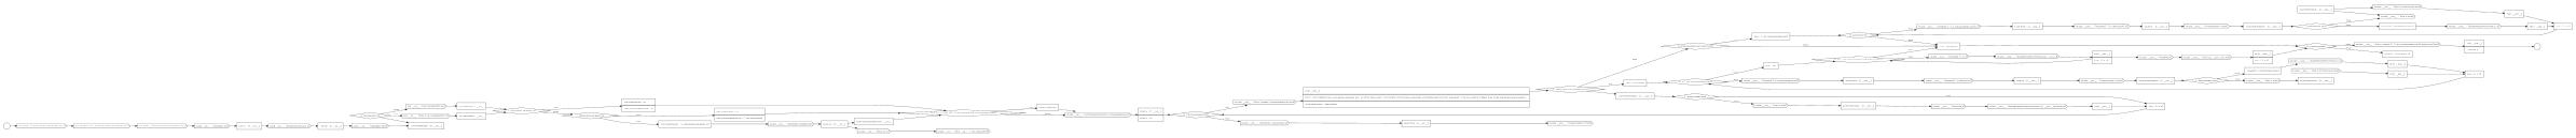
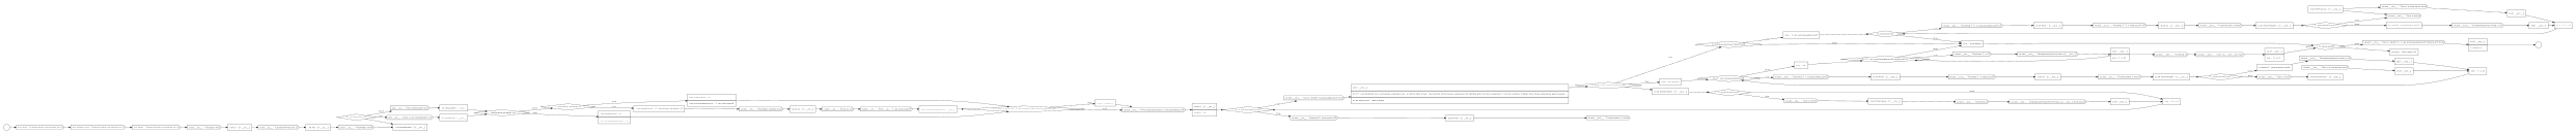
  digraph {
    fontname="Comic Neue"
    rankdir=LR
    node [color=black fillcolor=white fontname="Comic Neue" shape=none style=filled]
    edge [color=black fontname="Comic Neue"]
    n1 [label=<<font color="black">(&lt; (- (** 2.0 53i) 1i) (- (+ len insertCount) actualDeleteCount))</font>> shape=diamond]
    n2 [label=<<font color="black">     <table border="0" cellborder="1" cellspacing="0" cellpadding="10">       <tr><td align="left">throw TypeError</td></tr>     </table>   </font>> margin=0]
    n3 [label=<<font color="black">15:app __x8__ = (ArraySpeciesCreate O actualDeleteCount)</font>> shape=cds]
    n4 [label=<<font color="black">     <table border="0" cellborder="1" cellspacing="0" cellpadding="10">       <tr><td align="left">15:let A = [? __x8__]</td></tr>       <tr><td align="left">16:let k = 0i</td></tr>     </table>   </font>> margin=0]
    n5 [label=<<font color="black">     <table border="0" cellborder="1" cellspacing="0" cellpadding="10">       <tr><td align="left">40:k = len</td></tr>     </table>   </font>> margin=0]
    n6 [label=<<font color="black">(&lt; (+ (- len actualDeleteCount) itemCount) k)</font>> shape=diamond]
    n7 [label=<<font color="black">     <table border="0" cellborder="1" cellspacing="0" cellpadding="10">       <tr><td align="left">57:k = actualStart</td></tr>     </table>   </font>> margin=0]
    n8 [label=<<font color="black">42:app __x21__ = (ToString (- k 1i))</font>> shape=cds]
    n9 [label=<<font color="black">     <table border="0" cellborder="1" cellspacing="0" cellpadding="10">       <tr><td align="left">28:k = actualStart</td></tr>     </table>   </font>> margin=0]
    n10 [label=<<font color="black">(&lt; k (- len actualDeleteCount))</font>> shape=diamond]
    n11 [label=<<font color="black">30:app __x15__ = (ToString (+ k actualDeleteCount))</font>> shape=cds]
    n12 [label=<<font color="black">47:app __x23__ = (ToString (- (+ k actualDeleteCount) 1i))</font>> shape=cds]
    n13 [label=<<font color="black">     <table border="0" cellborder="1" cellspacing="0" cellpadding="10">       <tr><td align="left">47:let from = [! __x23__]</td></tr>     </table>   </font>> margin=0]
    n14 [label=<<font color="black">48:app __x24__ = (ToString (- (+ k itemCount) 1i))</font>> shape=cds]
    n15 [label=<<font color="black">     <table border="0" cellborder="1" cellspacing="0" cellpadding="10">       <tr><td align="left">23:k = (+ k 1i)</td></tr>     </table>   </font>> margin=0]
    n16 [label=<<font color="black">(&lt; k actualDeleteCount)</font>> shape=diamond]
    n17 [label=<<font color="black">24:app __x14__ = (Set A &quot;length&quot; actualDeleteCount true)</font>> shape=cds]
    n18 [label=<<font color="black">18:app __x9__ = (ToString (+ actualStart k))</font>> shape=cds]
    n19 [label=<<font color="black">(&lt; 0i items.length)</font>> shape=diamond]
    n20 [label=<<font color="black">62:app __x31__ = (Set O &quot;length&quot; (+ (- len actualDeleteCount) itemCount) true)</font>> shape=cds]
    n21 [label=<<font color="black">     <table border="0" cellborder="1" cellspacing="0" cellpadding="10">       <tr><td align="left">59:let E = (pop items 0i)</td></tr>     </table>   </font>> margin=0]
    n22 [label=<<font color="black">     <table border="0" cellborder="1" cellspacing="0" cellpadding="10">       <tr><td align="left">62:[? __x31__]</td></tr>       <tr><td align="left">63:return A</td></tr>     </table>   </font>> margin=0]
    n23 [label=<<font color="black">     <table border="0" cellborder="1" cellspacing="0" cellpadding="10">       <tr><td align="left">45:k = (- len actualDeleteCount)</td></tr>     </table>   </font>> margin=0]
    n24 [label=<<font color="black">(&lt; actualStart k)</font>> shape=diamond]
    n25 [label=<<font color="black">     <table border="0" cellborder="1" cellspacing="0" cellpadding="10">       <tr><td align="left">48:let to = [! __x24__]</td></tr>     </table>   </font>> margin=0]
    n26 [label=<<font color="black">49:app __x25__ = (HasProperty O from)</font>> shape=cds]
    n27 [label=<<font color="black">     <table border="0" cellborder="1" cellspacing="0" cellpadding="10">       <tr><td align="left">49:let fromPresent = [? __x25__]</td></tr>     </table>   </font>> margin=0]
    n28 [label=<<font color="black">(= fromPresent true)</font>> shape=diamond]
    n29 [label=<<font color="black">34:app __x18__ = (Get O from)</font>> shape=cds]
    n30 [label=<<font color="black">     <table border="0" cellborder="1" cellspacing="0" cellpadding="10">       <tr><td align="left">37:assert (= fromPresent false)</td></tr>     </table>   </font>> margin=0]
    n31 [label=<<font color="black">     <table border="0" cellborder="1" cellspacing="0" cellpadding="10">       <tr><td align="left">34:let fromValue = [? __x18__]</td></tr>     </table>   </font>> margin=0]
    n32 [label=<<font color="black">38:app __x20__ = (DeletePropertyOrThrow O to)</font>> shape=cds]
    n33 [label=<<font color="black">2:app __x2__ = (ToInteger start)</font>> shape=cds]
    n34 [label=<<font color="black">     <table border="0" cellborder="1" cellspacing="0" cellpadding="10">       <tr><td align="left">2:let relativeStart = [? __x2__]</td></tr>     </table>   </font>> margin=0]
    n35 [label=<<font color="black">12:app __x5__ = (ToInteger deleteCount)</font>> shape=cds]
    n36 [label=<<font color="black">     <table border="0" cellborder="1" cellspacing="0" cellpadding="10">       <tr><td align="left">12:let dc = [? __x5__]</td></tr>     </table>   </font>> margin=0]
    n37 [label=<<font color="black">13:app __x6__ = (max dc 0i)</font>> shape=cds]
    n38 [label=<<font color="black">     <table border="0" cellborder="1" cellspacing="0" cellpadding="10">       <tr><td align="left">39:k = (+ k 1i)</td></tr>     </table>   </font>> margin=0]
    n39 [label=<<font color="black">21:app __x11__ = (Get O from)</font>> shape=cds]
    n40 [label=<<font color="black">     <table border="0" cellborder="1" cellspacing="0" cellpadding="10">       <tr><td align="left">21:let fromValue = [? __x11__]</td></tr>     </table>   </font>> margin=0]
    n41 [label=<<font color="black">22:app __x12__ = (ToString k)</font>> shape=cds]
    n42 [label=<<font color="black">app items = (GetArgument argumentsList 2i)</font>> shape=cds]
    n43 [label=<<font color="black">0:app __x0__ = (ToObject this)</font>> shape=cds]
    n44 [label=<<font color="black">     <table border="0" cellborder="1" cellspacing="0" cellpadding="10">       <tr><td align="left">0:let O = [? __x0__]</td></tr>     </table>   </font>> margin=0]
    n45 [label=<<font color="black">(= fromPresent true)</font>> shape=diamond]
    n46 [label=<<font color="black">51:app __x26__ = (Get O from)</font>> shape=cds]
    n47 [label=<<font color="black">     <table border="0" cellborder="1" cellspacing="0" cellpadding="10">       <tr><td align="left">54:assert (= fromPresent false)</td></tr>     </table>   </font>> margin=0]
    n48 [label=<<font color="black">55:app __x28__ = (DeletePropertyOrThrow O to)</font>> shape=cds]
    n49 [label=" " shape=circle]
    n50 [label=<<font color="black">42:app __x22__ = (DeletePropertyOrThrow O [! __x21__])</font>> shape=cds]
    n51 [label=<<font color="black">     <table border="0" cellborder="1" cellspacing="0" cellpadding="10">       <tr><td align="left">42:[? __x22__]</td></tr>       <tr><td align="left">43:k = (- k 1i)</td></tr>     </table>   </font>> margin=0]
    n52 [label=<<font color="black">60:app __x29__ = (ToString k)</font>> shape=cds]
    n53 [label=<<font color="black">19:app __x10__ = (HasProperty O from)</font>> shape=cds]
    n54 [label=<<font color="black">     <table border="0" cellborder="1" cellspacing="0" cellpadding="10">       <tr><td align="left">19:let fromPresent = [? __x10__]</td></tr>     </table>   </font>> margin=0]
    n55 [label=<<font color="black">(= fromPresent true)</font>> shape=diamond]
    n56 [label=<<font color="black">     <table border="0" cellborder="1" cellspacing="0" cellpadding="10">       <tr><td align="left">30:let from = [! __x15__]</td></tr>     </table>   </font>> margin=0]
    n57 [label=<<font color="black">31:app __x16__ = (ToString (+ k itemCount))</font>> shape=cds]
    n58 [label=<<font color="black">     <table border="0" cellborder="1" cellspacing="0" cellpadding="10">       <tr><td align="left">31:let to = [! __x16__]</td></tr>     </table>   </font>> margin=0]
    n59 [label=<<font color="black">(= argumentsList.length 0i)</font>> shape=diamond]
    n60 [label=<<font color="black">(= argumentsList.length 1i)</font>> shape=diamond]
    n61 [label=<<font color="black">     <table border="0" cellborder="1" cellspacing="0" cellpadding="10">       <tr><td align="left">5:let insertCount = 0i</td></tr>       <tr><td align="left">6:let actualDeleteCount = 0i</td></tr>     </table>   </font>> margin=0]
    n62 [label=<<font color="black">     <table border="0" cellborder="1" cellspacing="0" cellpadding="10">       <tr><td align="left">11:let insertCount = (- argumentsList.length 2i)</td></tr>     </table>   </font>> margin=0]
    n63 [label=<<font color="black">     <table border="0" cellborder="1" cellspacing="0" cellpadding="10">       <tr><td align="left">8:let insertCount = 0i</td></tr>       <tr><td align="left">9:let actualDeleteCount = (- len actualStart)</td></tr>     </table>   </font>> margin=0]
    n64 [label=<<font color="black">     <table border="0" cellborder="1" cellspacing="0" cellpadding="10">       <tr><td align="left">52:[? __x27__]</td></tr>     </table>   </font>> margin=0]
    n65 [label=<<font color="black">     <table border="0" cellborder="1" cellspacing="0" cellpadding="10">       <tr><td align="left">56:k = (- k 1i)</td></tr>     </table>   </font>> margin=0]
    n66 [label=<<font color="black">app __x3__ = (max (+ len relativeStart) 0i)</font>> shape=cds]
    n67 [label=<<font color="black">     <table border="0" cellborder="1" cellspacing="0" cellpadding="10">       <tr><td align="left">let actualStart = __x3__</td></tr>     </table>   </font>> margin=0]
    n68 [label=<<font color="black">(&lt; itemCount actualDeleteCount)</font>> shape=diamond]
    n69 [label=<<font color="black">(&lt; actualDeleteCount itemCount)</font>> shape=diamond]
    n70 [label=<<font color="black">     <table border="0" cellborder="1" cellspacing="0" cellpadding="10">       <tr><td align="left">13:let actualDeleteCount = __x7__</td></tr>     </table>   </font>> margin=0]
    n71 [label=<<font color="black">app deleteCount = (GetArgument argumentsList 1i)</font>> shape=cds]
    n72 [label=<<font color="black">     <table border="0" cellborder="1" cellspacing="0" cellpadding="10">       <tr><td align="left">32:let fromPresent = [? __x17__]</td></tr>     </table>   </font>> margin=0]
    n73 [label=<<font color="black">     <table border="0" cellborder="1" cellspacing="0" cellpadding="10">       <tr><td align="left">24:[? __x14__]</td></tr>       <tr><td align="left">25:??? &quot;Let id:{items} be a List whose elements are , in left to right order , the portion of the actual argument list starting with the third argument . The list is empty if fewer than three arguments were passed .&quot;</td></tr>       <tr><td align="left">26:let itemCount = items.length</td></tr>     </table>   </font>> margin=0]
    n74 [label=<<font color="black">     <table border="0" cellborder="1" cellspacing="0" cellpadding="10">       <tr><td align="left">18:let from = [! __x9__]</td></tr>     </table>   </font>> margin=0]
    n75 [label=<<font color="black">     <table border="0" cellborder="1" cellspacing="0" cellpadding="10">       <tr><td align="left">22:[? __x13__]</td></tr>     </table>   </font>> margin=0]
    n76 [label=<<font color="black">60:app __x30__ = (Set O [! __x29__] E true)</font>> shape=cds]
    n77 [label=<<font color="black">     <table border="0" cellborder="1" cellspacing="0" cellpadding="10">       <tr><td align="left">60:[? __x30__]</td></tr>       <tr><td align="left">61:k = (+ k 1i)</td></tr>     </table>   </font>> margin=0]
    n78 [label=<<font color="black">     <table border="0" cellborder="1" cellspacing="0" cellpadding="10">       <tr><td align="left">1:let len = [? __x1__]</td></tr>     </table>   </font>> margin=0]
    n79 [label=<<font color="black">     <table border="0" cellborder="1" cellspacing="0" cellpadding="10">       <tr><td align="left">51:let fromValue = [? __x26__]</td></tr>     </table>   </font>> margin=0]
    n80 [label=<<font color="black">52:app __x27__ = (Set O to fromValue true)</font>> shape=cds]
    n81 [label=<<font color="black">     <table border="0" cellborder="1" cellspacing="0" cellpadding="10">       <tr><td align="left">35:[? __x19__]</td></tr>     </table>   </font>> margin=0]
    n82 [label=<<font color="black">     <table border="0" cellborder="1" cellspacing="0" cellpadding="10">       <tr><td align="left">38:[? __x20__]</td></tr>     </table>   </font>> margin=0]
    n83 [label=<<font color="black">app __x4__ = (min relativeStart len)</font>> shape=cds]
    n84 [label=<<font color="black">     <table border="0" cellborder="1" cellspacing="0" cellpadding="10">       <tr><td align="left">let actualStart = __x4__</td></tr>     </table>   </font>> margin=0]
    n85 [label=<<font color="black">13:app __x7__ = (min __x6__ (- len actualStart))</font>> shape=cds]
    n86 [label=<<font color="black">     <table border="0" cellborder="1" cellspacing="0" cellpadding="10">       <tr><td align="left">55:[? __x28__]</td></tr>     </table>   </font>> margin=0]
    n87 [label=<<font color="black">35:app __x19__ = (Set O to fromValue true)</font>> shape=cds]
    n88 [label=<<font color="black">app start = (GetArgument argumentsList 0i)</font>> shape=cds]
    n89 [label=<<font color="black">32:app __x17__ = (HasProperty O from)</font>> shape=cds]
    n90 [label=<<font color="black">1:app __x1__ = (LengthOfArrayLike O)</font>> shape=cds]
    n91 [label=<<font color="black">22:app __x13__ = (CreateDataPropertyOrThrow A [! __x12__] fromValue)</font>> shape=cds]
    n92 [label=<<font color="black">(&lt; relativeStart 0i)</font>> shape=diamond]
    n93 [label=" " shape=circle]
    n1 -> n2 [label=<<font color="black">true</font>>]
    n1 -> n3 [label=<<font color="black">false</font>>]
    n2 -> n3
    n3 -> n4
    n4 -> n16
    n5 -> n6
    n6 -> n7 [label=<<font color="black">false</font>>]
    n6 -> n8 [label=<<font color="black">true</font>>]
    n7 -> n19
    n8 -> n50
    n9 -> n10
    n10 -> n5 [label=<<font color="black">false</font>>]
    n10 -> n11 [label=<<font color="black">true</font>>]
    n11 -> n56
    n12 -> n13
    n13 -> n14
    n14 -> n25
    n15 -> n16
    n16 -> n17 [label=<<font color="black">false</font>>]
    n16 -> n18 [label=<<font color="black">true</font>>]
    n17 -> n73
    n18 -> n74
    n19 -> n20 [label=<<font color="black">false</font>>]
    n19 -> n21 [label=<<font color="black">true</font>>]
    n20 -> n22
    n22 -> n49
    n23 -> n24
    n24 -> n7 [label=<<font color="black">false</font>>]
    n24 -> n12 [label=<<font color="black">true</font>>]
    n25 -> n26
    n26 -> n27
    n27 -> n45
    n28 -> n29 [label=<<font color="black">true</font>>]
    n28 -> n30 [label=<<font color="black">false</font>>]
    n29 -> n31
    n30 -> n32
    n32 -> n82
    n33 -> n34
    n35 -> n36
    n36 -> n37
    n37 -> n85
    n38 -> n10
    n39 -> n40
    n40 -> n41
    n41 -> n91
    n42 -> n43
    n43 -> n44
    n44 -> n90
    n45 -> n46 [label=<<font color="black">true</font>>]
    n45 -> n47 [label=<<font color="black">false</font>>]
    n47 -> n48
    n48 -> n86
    n50 -> n51
    n51 -> n6
    n51 -> n52
    n52 -> n76
    n54 -> n55
    n55 -> n15 [label=<<font color="black">false</font>>]
    n55 -> n39 [label=<<font color="black">true</font>>]
    n56 -> n57
    n57 -> n58
    n58 -> n89
    n59 -> n60 [label=<<font color="black">false</font>>]
    n59 -> n61 [label=<<font color="black">true</font>>]
    n60 -> n62 [label=<<font color="black">false</font>>]
    n60 -> n63 [label=<<font color="black">true</font>>]
    n61 -> n1
    n62 -> n35
    n63 -> n1
    n64 -> n65
    n65 -> n24
    n66 -> n67
    n67 -> n59
    n68 -> n9 [label=<<font color="black">true</font>>]
    n68 -> n54
    n68 -> n69 [label=<<font color="black">false</font>>]
    n69 -> n7 [label=<<font color="black">false</font>>]
    n69 -> n23 [label=<<font color="black">true</font>>]
    n70 -> n1
    n71 -> n42
    n72 -> n28
    n73 -> n68
    n74 -> n53
    n75 -> n15
    n76 -> n77
    n77 -> n19
    n78 -> n33
    n79 -> n46
    n79 -> n80
    n80 -> n64
    n81 -> n38
    n82 -> n38
    n83 -> n84
    n84 -> n59
-   n36 -> n70
+   n85 -> n70
    n86 -> n65
    n87 -> n81
    n88 -> n71
    n89 -> n72
    n90 -> n78
    n91 -> n75
    n92 -> n34
    n92 -> n66 [label=<<font color="black">true</font>>]
    n92 -> n83 [label=<<font color="black">false</font>>]
    n93 -> n88
  }
